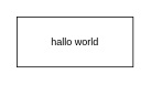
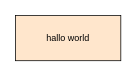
  <mxCell id="0" />
  <mxCell id="1" parent="0" />
- <mxCell id="2" value="hallo world" style="rounded=0;whiteSpace=wrap;html=1;" vertex="1" parent="1"><mxGeometry x="20" y="20" width="140" height="60" as="geometry" /></mxCell>
+ <mxCell id="2" value="hallo world" style="rounded=0;whiteSpace=wrap;html=1;fillColor=#ffe6cc;" vertex="1" parent="1"><mxGeometry x="20" y="20" width="140" height="60" as="geometry" /></mxCell>
